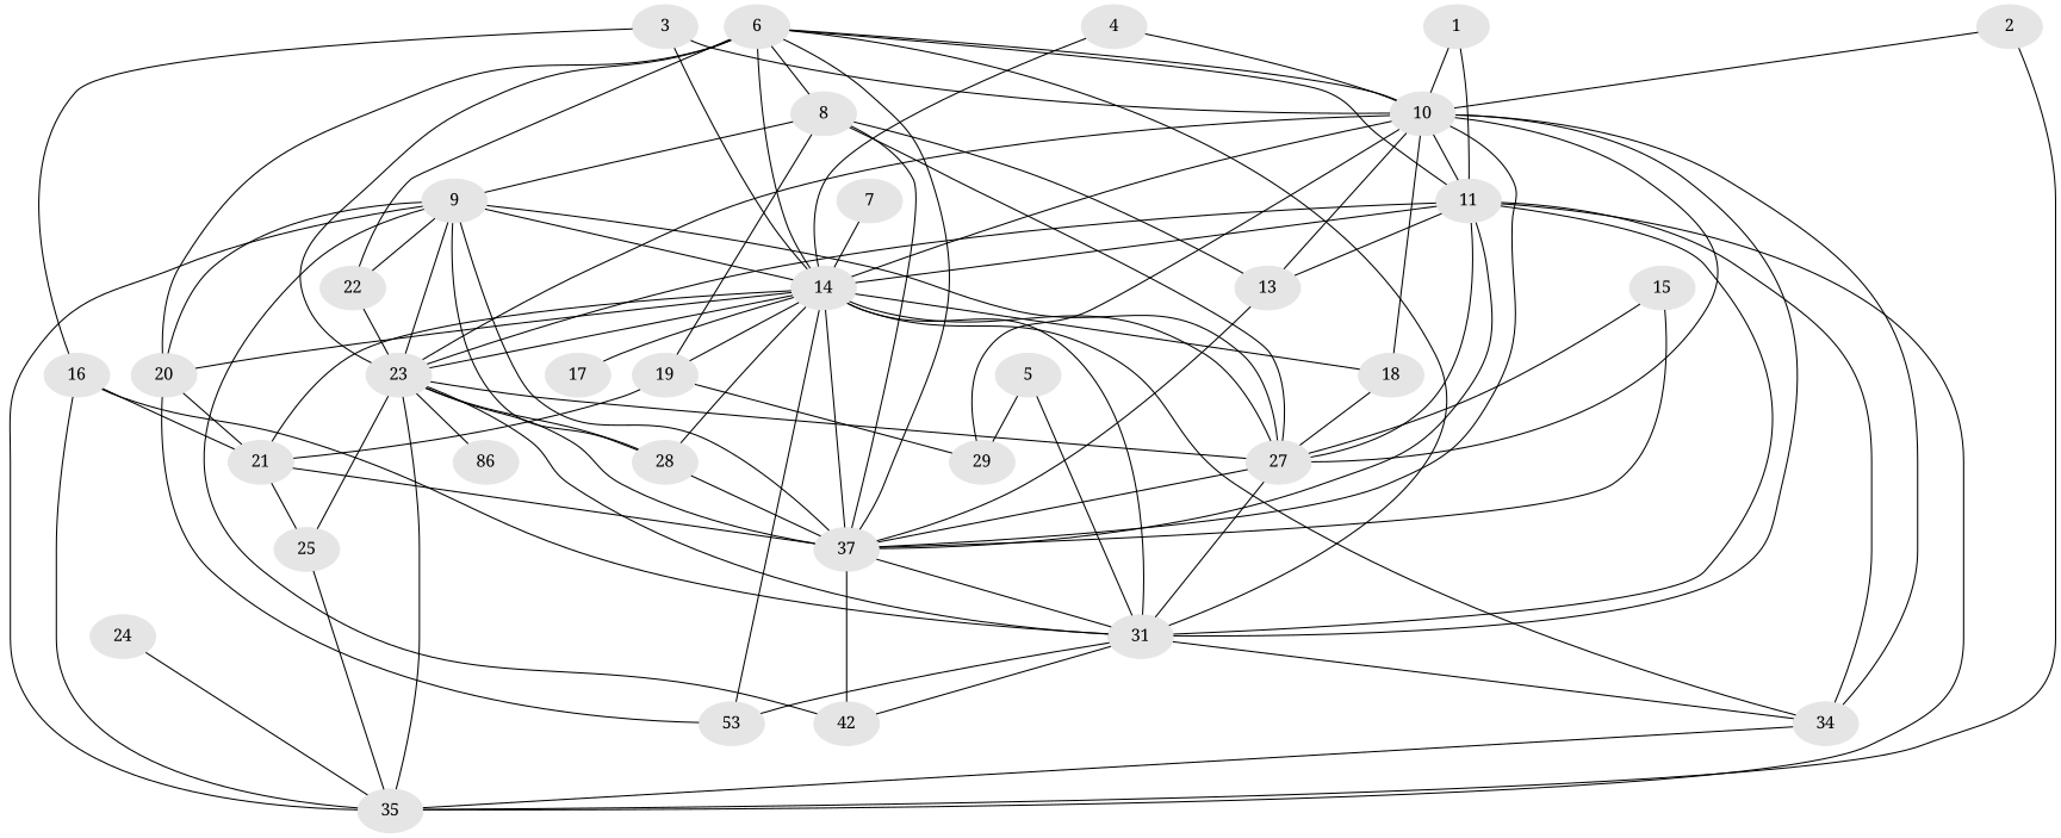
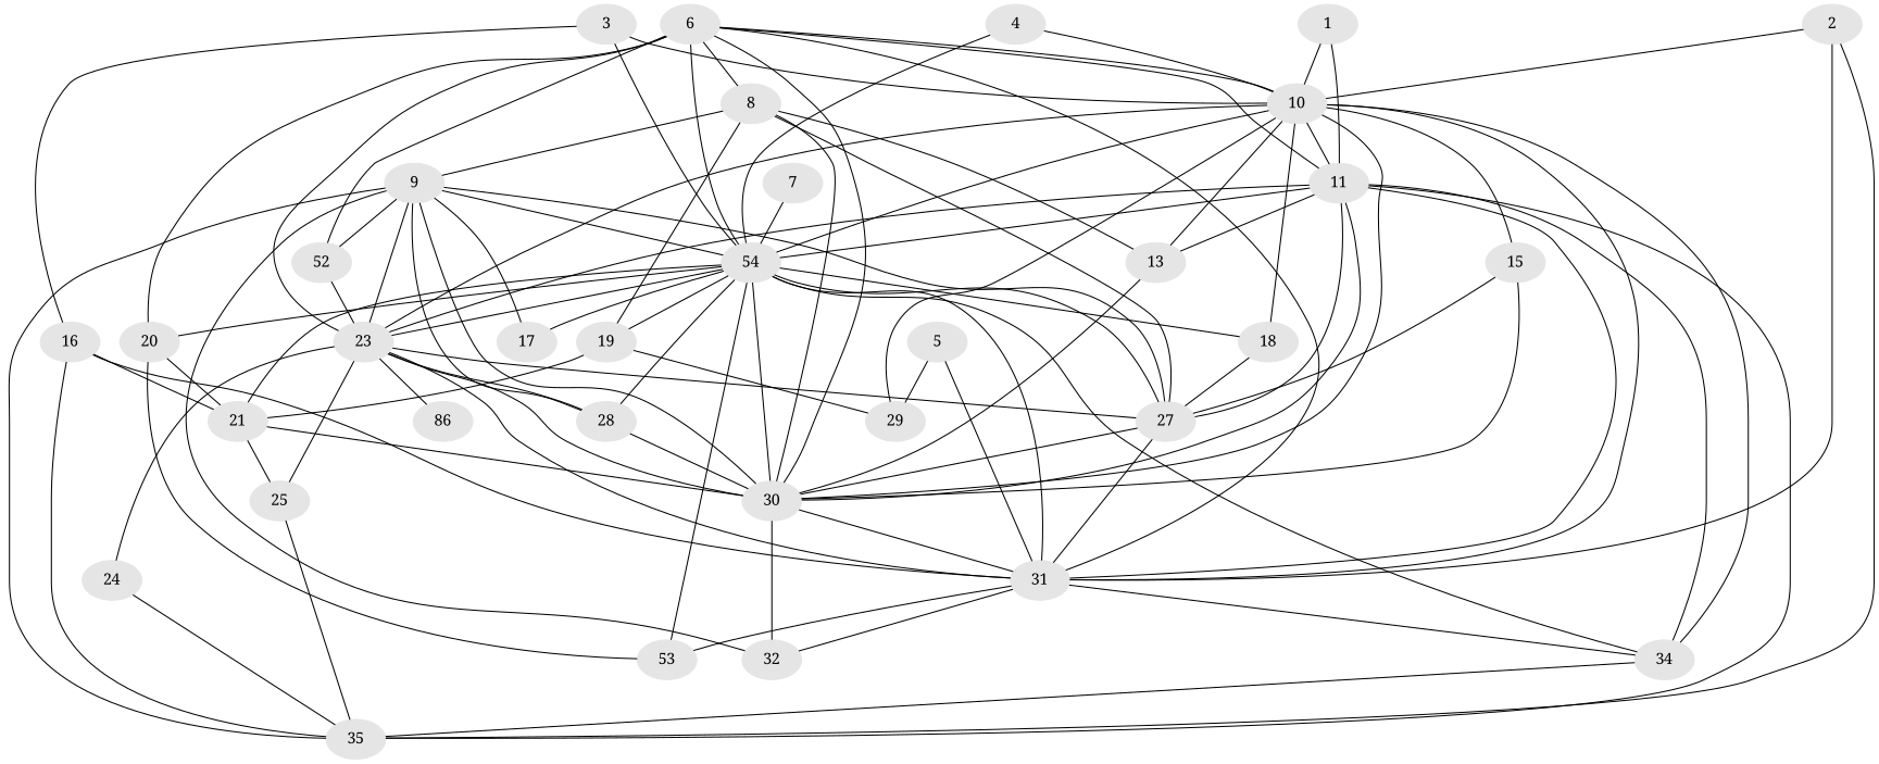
  graph {
    fontname="Noto Serif"
    node [color=gray90 fontname="Noto Serif" style=filled]
    edge [fontname="Noto Serif" weight=1.0]
    1
    10
    11
    31
-   14
-   30 [label=37]
+   14 [label=54]
+   30
    23
    27
    13
    18
    29
    34
    35
    2
-   32 [label=42]
+   32
    n16 [label=53]
    3
    16
    20
    19
    28
    17
    21
    4
    5
    6
    8
-   22
+   22 [label=52]
    9
    25
    24
    n32 [label=86]
    7
    15
    1 -- 10
    1 -- 11
    10 -- 11
    10 -- 31
    10 -- 14 [weight=3.0]
    10 -- 30
    10 -- 23
-   10 -- 27 [weight=2.0]
+   10 -- 15 [weight=2.0]
    10 -- 13
    10 -- 18
    10 -- 29
    10 -- 34
    11 -- 31 [weight=2.0]
    11 -- 14 [weight=3.0]
    11 -- 30
    11 -- 23
    11 -- 27
    11 -- 13
    11 -- 34 [weight=2.0]
    11 -- 35
    31 -- 34
    31 -- 32
    31 -- n16
    14 -- 31 [weight=4.0]
    14 -- 30 [weight=3.0]
    14 -- 23 [weight=3.0]
    14 -- 27 [weight=3.0]
    14 -- 18
    14 -- 34
    14 -- n16
    14 -- 20
    14 -- 19
    14 -- 28
    14 -- 17
    14 -- 21
    30 -- 31
    30 -- 32
    23 -- 31
    23 -- 30 [weight=2.0]
    23 -- 27
    23 -- 28 [weight=2.0]
    23 -- 25
-   23 -- 35
+   23 -- 24
    23 -- n32
    27 -- 31
    27 -- 30
    13 -- 30
    18 -- 27
    34 -- 35
    2 -- 10
+   2 -- 31
    2 -- 35
    3 -- 10
    3 -- 14
    3 -- 16
    16 -- 31
    16 -- 35
    16 -- 21
    20 -- n16
    20 -- 21
    19 -- 29
    19 -- 21
    28 -- 30
    21 -- 30
    21 -- 25
    4 -- 10
    4 -- 14
    5 -- 31
    5 -- 29
    6 -- 10
    6 -- 11
    6 -- 31
    6 -- 14 [weight=3.0]
    6 -- 30
    6 -- 23 [weight=2.0]
    6 -- 20
    6 -- 8
    6 -- 22
    8 -- 30
    8 -- 27
    8 -- 13
    8 -- 19
    8 -- 9
    22 -- 23
    9 -- 14
    9 -- 30
    9 -- 23
    9 -- 27
    9 -- 35
    9 -- 32
-   9 -- 20
+   9 -- 17
    9 -- 28
    9 -- 22 [weight=2.0]
    25 -- 35
    24 -- 35
    7 -- 14 [weight=2.0]
    15 -- 30
    15 -- 27
  }
